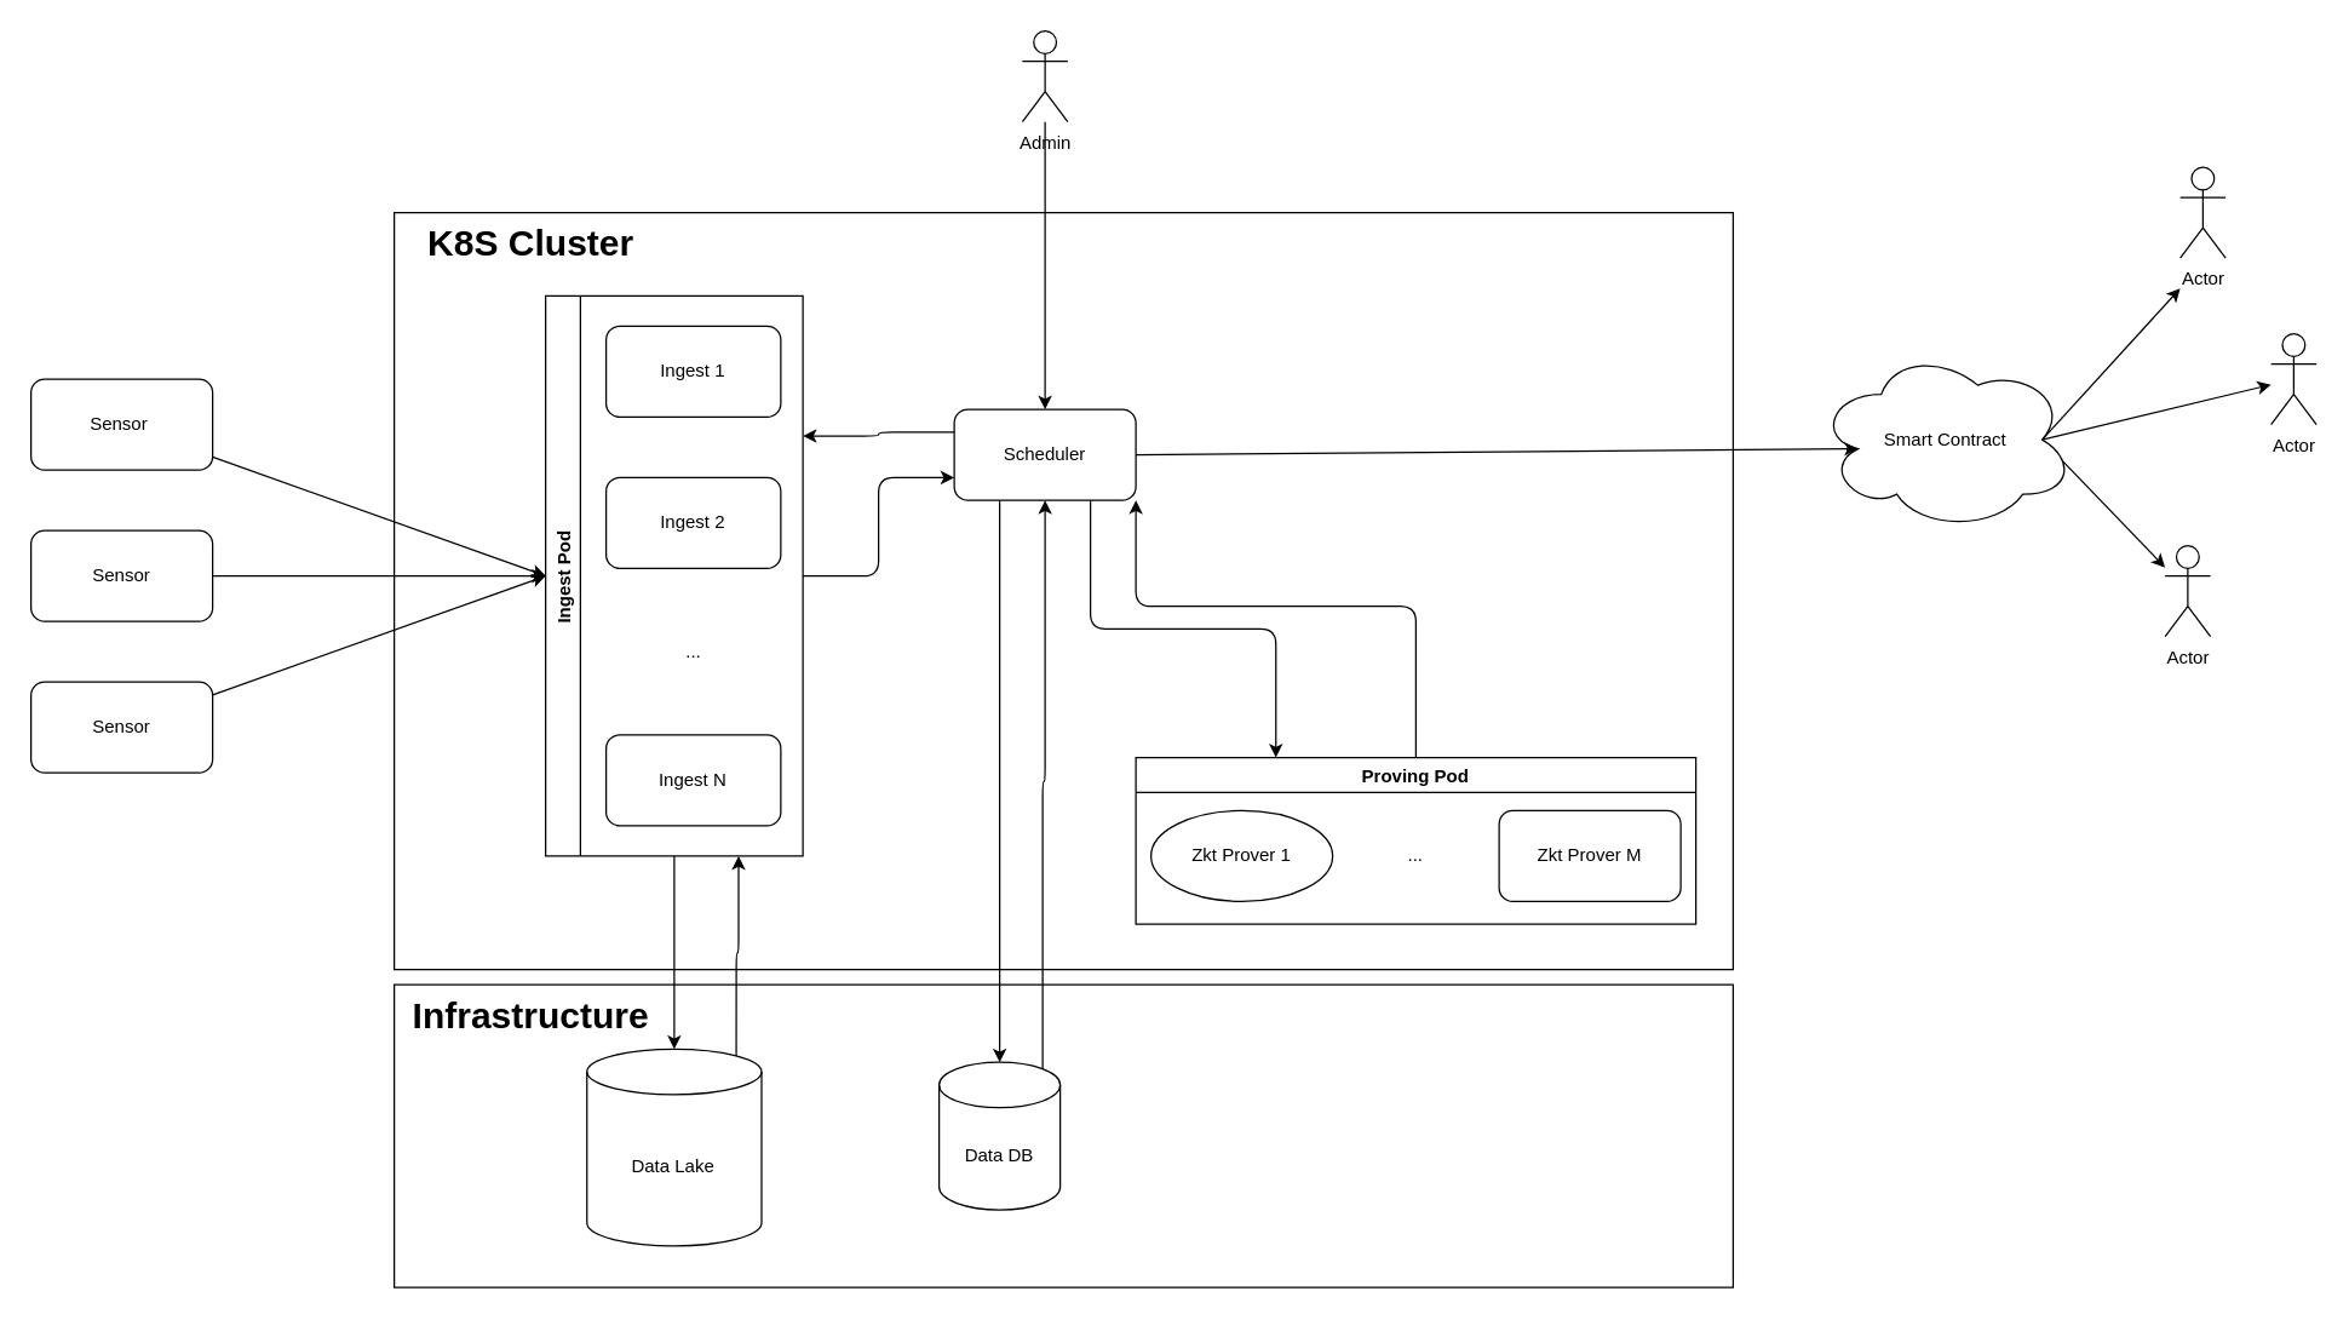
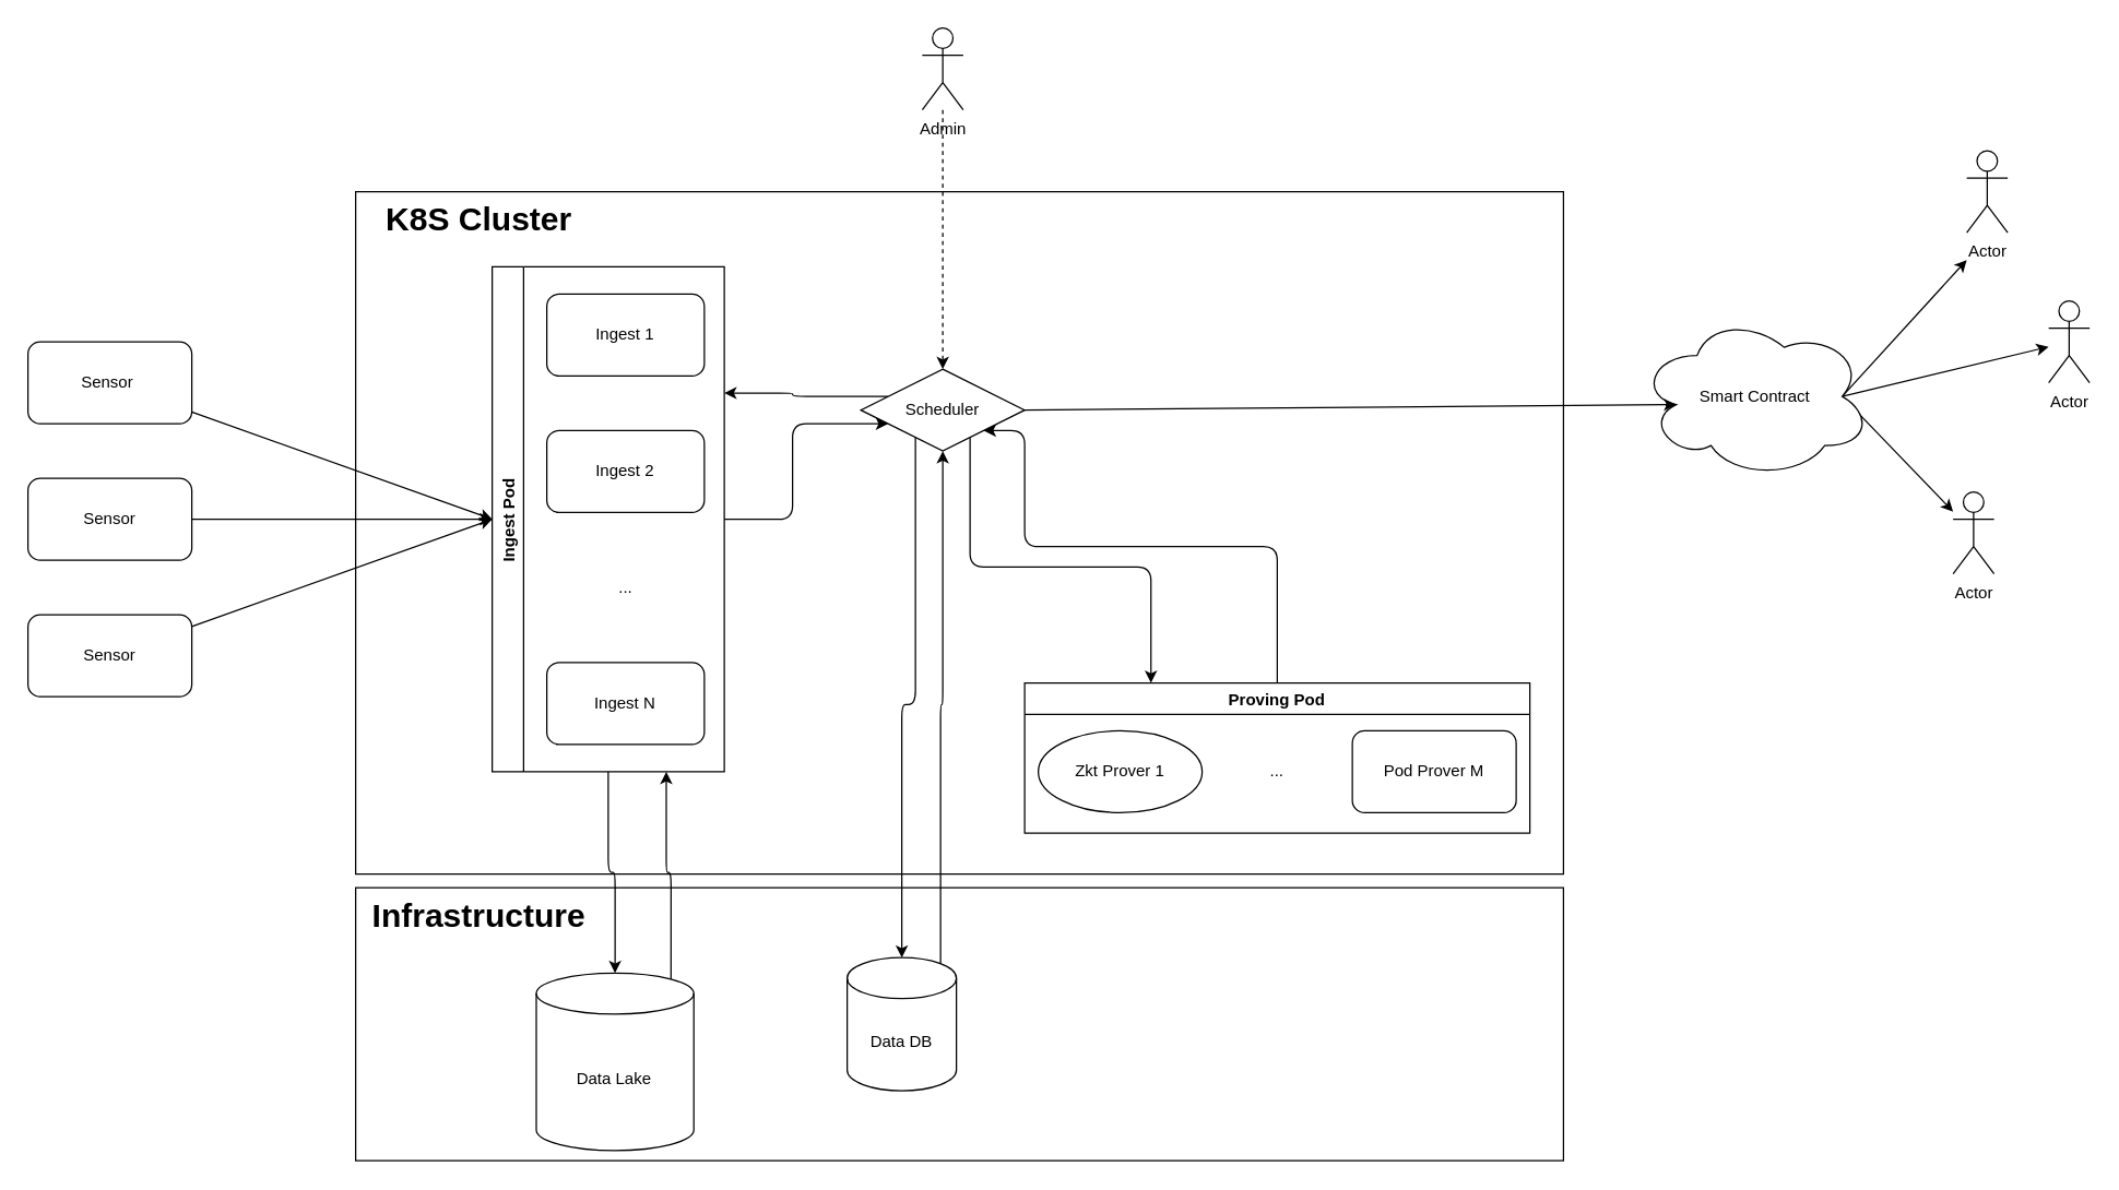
  <mxCell id="0" />
  <mxCell id="1" parent="0" />
  <mxCell id="2" value="" style="group" vertex="1" connectable="0" parent="1"><mxGeometry x="260" y="650" width="884.62" height="200" as="geometry" /></mxCell>
  <mxCell id="3" value="" style="rounded=0;whiteSpace=wrap;html=1;fillColor=none;align=left;" parent="2" vertex="1"><mxGeometry width="884.62" height="200" as="geometry" /></mxCell>
  <mxCell id="4" value="Infrastructure" style="text;strokeColor=none;fillColor=none;html=1;fontSize=24;fontStyle=1;verticalAlign=middle;align=center;fontFamily=Helvetica;fontColor=default;container=1;" parent="2" vertex="1"><mxGeometry width="180.0" height="42.54" as="geometry" /></mxCell>
- <mxCell id="5" value="Data Lake" style="shape=cylinder3;whiteSpace=wrap;html=1;boundedLbl=1;backgroundOutline=1;size=15;fontFamily=Helvetica;fontSize=12;fontColor=default;strokeColor=default;fillColor=default;" parent="2" vertex="1"><mxGeometry x="127.305" y="42.54" width="115.385" height="130" as="geometry" /></mxCell>
+ <mxCell id="5" value="Data Lake" style="shape=cylinder3;whiteSpace=wrap;html=1;boundedLbl=1;backgroundOutline=1;size=15;fontFamily=Helvetica;fontSize=12;fontColor=default;strokeColor=default;fillColor=default;" parent="2" vertex="1"><mxGeometry x="132.305" y="62.54" width="115.385" height="130" as="geometry" /></mxCell>
  <mxCell id="6" value="Data DB" style="shape=cylinder3;whiteSpace=wrap;html=1;boundedLbl=1;backgroundOutline=1;size=15;fontFamily=Helvetica;fontSize=12;fontColor=default;strokeColor=default;fillColor=default;" parent="2" vertex="1"><mxGeometry x="360" y="51.27" width="80" height="97.46" as="geometry" /></mxCell>
  <mxCell id="7" value="" style="group" vertex="1" connectable="0" parent="1"><mxGeometry x="260" y="140" width="884.62" height="500" as="geometry" /></mxCell>
  <mxCell id="8" value="" style="rounded=0;whiteSpace=wrap;html=1;fillColor=none;align=left;" parent="7" vertex="1"><mxGeometry width="884.62" height="500" as="geometry" /></mxCell>
  <mxCell id="9" value="K8S Cluster" style="text;strokeColor=none;fillColor=none;html=1;fontSize=24;fontStyle=1;verticalAlign=middle;align=center;fontFamily=Helvetica;fontColor=default;container=1;" parent="7" vertex="1"><mxGeometry width="180.0" height="42.54" as="geometry" /></mxCell>
- <mxCell id="10" value="Scheduler" style="rounded=1;whiteSpace=wrap;html=1;" vertex="1" parent="7"><mxGeometry x="370" y="130" width="120" height="60" as="geometry" /></mxCell>
+ <mxCell id="10" value="Scheduler" style="rhombus;whiteSpace=wrap;html=1;" vertex="1" parent="7"><mxGeometry x="370" y="130" width="120" height="60" as="geometry" /></mxCell>
  <mxCell id="11" style="html=1;fontFamily=Helvetica;fontSize=12;fontColor=default;endArrow=classic;endFill=1;entryX=0;entryY=0.5;entryDx=0;entryDy=0;" parent="1" source="12" target="32" edge="1"><mxGeometry relative="1" as="geometry"><mxPoint x="327" y="270" as="targetPoint" /></mxGeometry></mxCell>
  <mxCell id="12" value="Sensor&amp;nbsp;" style="rounded=1;whiteSpace=wrap;html=1;" parent="1" vertex="1"><mxGeometry x="20" y="250" width="120" height="60" as="geometry" /></mxCell>
  <mxCell id="13" style="edgeStyle=none;html=1;fontFamily=Helvetica;fontSize=12;fontColor=default;endArrow=classic;endFill=1;entryX=0;entryY=0.5;entryDx=0;entryDy=0;" parent="1" source="14" target="32" edge="1"><mxGeometry relative="1" as="geometry"><mxPoint x="326.923" y="270" as="targetPoint" /></mxGeometry></mxCell>
  <mxCell id="14" value="Sensor" style="rounded=1;whiteSpace=wrap;html=1;" parent="1" vertex="1"><mxGeometry x="20" y="350" width="120" height="60" as="geometry" /></mxCell>
  <mxCell id="15" style="edgeStyle=none;html=1;fontFamily=Helvetica;fontSize=12;fontColor=default;endArrow=classic;endFill=1;entryX=0;entryY=0.5;entryDx=0;entryDy=0;" parent="1" source="16" target="32" edge="1"><mxGeometry relative="1" as="geometry"><mxPoint x="326.923" y="270" as="targetPoint" /></mxGeometry></mxCell>
  <mxCell id="16" value="Sensor" style="rounded=1;whiteSpace=wrap;html=1;" parent="1" vertex="1"><mxGeometry x="20" y="450" width="120" height="60" as="geometry" /></mxCell>
  <mxCell id="17" style="edgeStyle=none;html=1;fontFamily=Helvetica;fontSize=12;fontColor=default;endArrow=classic;endFill=1;exitX=0.875;exitY=0.5;exitDx=0;exitDy=0;exitPerimeter=0;" parent="1" source="20" edge="1"><mxGeometry relative="1" as="geometry"><mxPoint x="1440" y="190" as="targetPoint" /></mxGeometry></mxCell>
  <mxCell id="18" style="edgeStyle=none;html=1;fontFamily=Helvetica;fontSize=12;fontColor=default;endArrow=classic;endFill=1;exitX=0.875;exitY=0.5;exitDx=0;exitDy=0;exitPerimeter=0;" parent="1" source="20" target="23" edge="1"><mxGeometry relative="1" as="geometry" /></mxCell>
  <mxCell id="19" style="edgeStyle=none;html=1;exitX=0.875;exitY=0.5;exitDx=0;exitDy=0;exitPerimeter=0;fontFamily=Helvetica;fontSize=12;fontColor=default;endArrow=classic;endFill=1;" parent="1" source="20" target="24" edge="1"><mxGeometry relative="1" as="geometry" /></mxCell>
  <mxCell id="20" value="Smart Contract" style="ellipse;shape=cloud;whiteSpace=wrap;html=1;fontFamily=Helvetica;fontSize=12;fontColor=default;strokeColor=default;fillColor=default;" parent="1" vertex="1"><mxGeometry x="1200" y="230" width="170" height="120" as="geometry" /></mxCell>
  <mxCell id="21" style="edgeStyle=none;html=1;exitX=1;exitY=0.5;exitDx=0;exitDy=0;fontFamily=Helvetica;fontSize=12;fontColor=default;endArrow=classic;endFill=1;entryX=0.16;entryY=0.55;entryDx=0;entryDy=0;entryPerimeter=0;" parent="1" source="10" target="20" edge="1"><mxGeometry relative="1" as="geometry"><mxPoint x="1240" y="300" as="targetPoint" /><mxPoint x="975.382" y="390" as="sourcePoint" /></mxGeometry></mxCell>
  <mxCell id="22" value="Actor" style="shape=umlActor;verticalLabelPosition=bottom;verticalAlign=top;html=1;outlineConnect=0;fontFamily=Helvetica;fontSize=12;fontColor=default;strokeColor=default;fillColor=default;" parent="1" vertex="1"><mxGeometry x="1440" y="110" width="30" height="60" as="geometry" /></mxCell>
  <mxCell id="23" value="Actor" style="shape=umlActor;verticalLabelPosition=bottom;verticalAlign=top;html=1;outlineConnect=0;fontFamily=Helvetica;fontSize=12;fontColor=default;strokeColor=default;fillColor=default;" parent="1" vertex="1"><mxGeometry x="1500" y="220" width="30" height="60" as="geometry" /></mxCell>
  <mxCell id="24" value="Actor" style="shape=umlActor;verticalLabelPosition=bottom;verticalAlign=top;html=1;outlineConnect=0;fontFamily=Helvetica;fontSize=12;fontColor=default;strokeColor=default;fillColor=default;" parent="1" vertex="1"><mxGeometry x="1430" y="360" width="30" height="60" as="geometry" /></mxCell>
  <mxCell id="25" style="edgeStyle=orthogonalEdgeStyle;html=1;exitX=0.855;exitY=0;exitDx=0;exitDy=4.35;exitPerimeter=0;entryX=0.5;entryY=1;entryDx=0;entryDy=0;strokeColor=default;" edge="1" parent="1" source="6" target="10"><mxGeometry relative="1" as="geometry" /></mxCell>
  <mxCell id="26" value="" style="group" vertex="1" connectable="0" parent="1"><mxGeometry x="360" y="195" width="170" height="370" as="geometry" /></mxCell>
  <mxCell id="27" value="" style="group" parent="26" vertex="1" connectable="0"><mxGeometry x="40.001" y="20" width="115.385" height="330" as="geometry" /></mxCell>
  <mxCell id="28" value="Ingest 1" style="rounded=1;whiteSpace=wrap;html=1;" parent="27" vertex="1"><mxGeometry width="115.385" height="60" as="geometry" /></mxCell>
  <mxCell id="29" value="Ingest 2" style="rounded=1;whiteSpace=wrap;html=1;" parent="27" vertex="1"><mxGeometry y="100" width="115.385" height="60" as="geometry" /></mxCell>
  <mxCell id="30" value="Ingest N" style="rounded=1;whiteSpace=wrap;html=1;" parent="27" vertex="1"><mxGeometry y="270" width="115.385" height="60" as="geometry" /></mxCell>
  <mxCell id="31" value="..." style="text;html=1;strokeColor=none;fillColor=none;align=center;verticalAlign=middle;whiteSpace=wrap;rounded=0;" parent="27" vertex="1"><mxGeometry x="28.846" y="200" width="57.692" height="30" as="geometry" /></mxCell>
  <mxCell id="32" value="Ingest Pod" style="swimlane;horizontal=0;container=0;" vertex="1" parent="26"><mxGeometry width="170" height="370" as="geometry" /></mxCell>
  <mxCell id="33" style="edgeStyle=orthogonalEdgeStyle;html=1;exitX=0.25;exitY=1;exitDx=0;exitDy=0;entryX=0.5;entryY=0;entryDx=0;entryDy=0;entryPerimeter=0;strokeColor=default;" edge="1" parent="1" source="10" target="6"><mxGeometry relative="1" as="geometry" /></mxCell>
  <mxCell id="34" style="edgeStyle=orthogonalEdgeStyle;html=1;exitX=0.75;exitY=1;exitDx=0;exitDy=0;entryX=0.25;entryY=0;entryDx=0;entryDy=0;strokeColor=default;" edge="1" parent="1" source="10" target="37"><mxGeometry relative="1" as="geometry" /></mxCell>
  <mxCell id="35" style="edgeStyle=orthogonalEdgeStyle;html=1;exitX=0;exitY=0.25;exitDx=0;exitDy=0;entryX=1;entryY=0.25;entryDx=0;entryDy=0;strokeColor=default;" edge="1" parent="1" source="10" target="32"><mxGeometry relative="1" as="geometry" /></mxCell>
  <mxCell id="36" style="edgeStyle=orthogonalEdgeStyle;html=1;exitX=0.5;exitY=0;exitDx=0;exitDy=0;entryX=1;entryY=1;entryDx=0;entryDy=0;strokeColor=default;" edge="1" parent="1" source="37" target="10"><mxGeometry relative="1" as="geometry"><Array as="points"><mxPoint x="935" y="400" /><mxPoint x="750" y="400" /></Array></mxGeometry></mxCell>
  <mxCell id="37" value="Proving Pod" style="swimlane;" vertex="1" parent="1"><mxGeometry x="750" y="500" width="370" height="110" as="geometry" /></mxCell>
  <mxCell id="38" value="Zkt Prover 1" style="ellipse;whiteSpace=wrap;html=1;" vertex="1" parent="37"><mxGeometry x="10" y="35" width="120" height="60" as="geometry" /></mxCell>
- <mxCell id="39" value="Zkt Prover M" style="rounded=1;whiteSpace=wrap;html=1;" vertex="1" parent="37"><mxGeometry x="240" y="35" width="120" height="60" as="geometry" /></mxCell>
+ <mxCell id="39" value="Pod Prover M" style="rounded=1;whiteSpace=wrap;html=1;" vertex="1" parent="37"><mxGeometry x="240" y="35" width="120" height="60" as="geometry" /></mxCell>
  <mxCell id="40" value="..." style="text;html=1;strokeColor=none;fillColor=none;align=center;verticalAlign=middle;whiteSpace=wrap;rounded=0;" vertex="1" parent="37"><mxGeometry x="156.157" y="50" width="57.692" height="30" as="geometry" /></mxCell>
  <mxCell id="41" style="edgeStyle=orthogonalEdgeStyle;html=1;exitX=1;exitY=0.5;exitDx=0;exitDy=0;entryX=0;entryY=0.75;entryDx=0;entryDy=0;" edge="1" parent="1" source="32" target="10"><mxGeometry relative="1" as="geometry" /></mxCell>
  <mxCell id="42" style="edgeStyle=orthogonalEdgeStyle;html=1;exitX=0.5;exitY=1;exitDx=0;exitDy=0;entryX=0.5;entryY=0;entryDx=0;entryDy=0;entryPerimeter=0;strokeColor=default;" edge="1" parent="1" source="32" target="5"><mxGeometry relative="1" as="geometry" /></mxCell>
  <mxCell id="43" style="edgeStyle=orthogonalEdgeStyle;html=1;exitX=0.855;exitY=0;exitDx=0;exitDy=4.35;exitPerimeter=0;entryX=0.75;entryY=1;entryDx=0;entryDy=0;strokeColor=default;" edge="1" parent="1" source="5" target="32"><mxGeometry relative="1" as="geometry" /></mxCell>
- <mxCell id="44" style="edgeStyle=orthogonalEdgeStyle;html=1;entryX=0.5;entryY=0;entryDx=0;entryDy=0;strokeColor=default;" edge="1" parent="1" source="45" target="10"><mxGeometry relative="1" as="geometry" /></mxCell>
+ <mxCell id="44" style="edgeStyle=orthogonalEdgeStyle;html=1;entryX=0.5;entryY=0;entryDx=0;entryDy=0;strokeColor=default;dashed=1;" edge="1" parent="1" source="45" target="10"><mxGeometry relative="1" as="geometry" /></mxCell>
  <mxCell id="45" value="Admin" style="shape=umlActor;verticalLabelPosition=bottom;verticalAlign=top;html=1;outlineConnect=0;fontFamily=Helvetica;fontSize=12;fontColor=default;strokeColor=default;fillColor=default;" vertex="1" parent="1"><mxGeometry x="675" y="20" width="30" height="60" as="geometry" /></mxCell>
